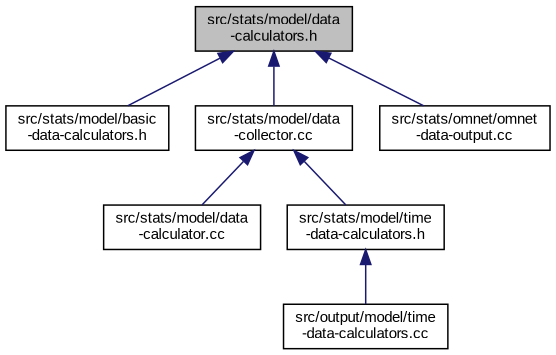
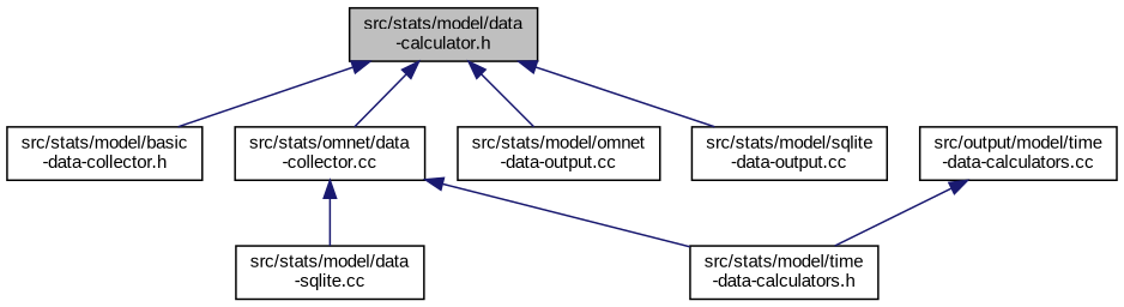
  digraph {
    fontname="Liberation Sans"
    node [color=black fillcolor=white fontname="Liberation Sans" fontsize=10 shape=record style=filled]
    edge [color=midnightblue dir=back fontname="Liberation Sans" fontsize=10 labelfontname=Helvetica labelfontsize=10 style=solid]
-   n1 [fillcolor=grey75 fontcolor=black height=0.2 label="src/stats/model/data\l-calculators.h" width=0.4]
-   n2 [height=0.2 label="src/stats/model/basic\l-data-calculators.h" width=0.4]
-   n3 [height=0.2 label="src/stats/model/data\l-collector.cc" width=0.4]
-   n4 [height=0.2 label="src/stats/omnet/omnet\l-data-output.cc" width=0.4]
-   n6 [height=0.2 label="src/stats/model/data\l-calculator.cc" width=0.4]
+   n1 [fillcolor=grey75 fontcolor=black height=0.2 label="src/stats/model/data\l-calculator.h" width=0.4]
+   n2 [height=0.2 label="src/stats/model/basic\l-data-collector.h" width=0.4]
+   n3 [height=0.2 label="src/stats/omnet/data\l-collector.cc" width=0.4]
+   n4 [height=0.2 label="src/stats/model/omnet\l-data-output.cc" width=0.4]
+   n5 [height=0.2 label="src/stats/model/sqlite\l-data-output.cc" width=0.4]
+   n6 [height=0.2 label="src/stats/model/data\l-sqlite.cc" width=0.4]
    n7 [height=0.2 label="src/stats/model/time\l-data-calculators.h" width=0.4]
    n8 [height=0.2 label="src/output/model/time\l-data-calculators.cc" width=0.4]
    n1 -> n2
    n1 -> n3
    n1 -> n4
+   n1 -> n5
    n3 -> n6
    n3 -> n7
-   n7 -> n8
+   n8 -> n7
  }
